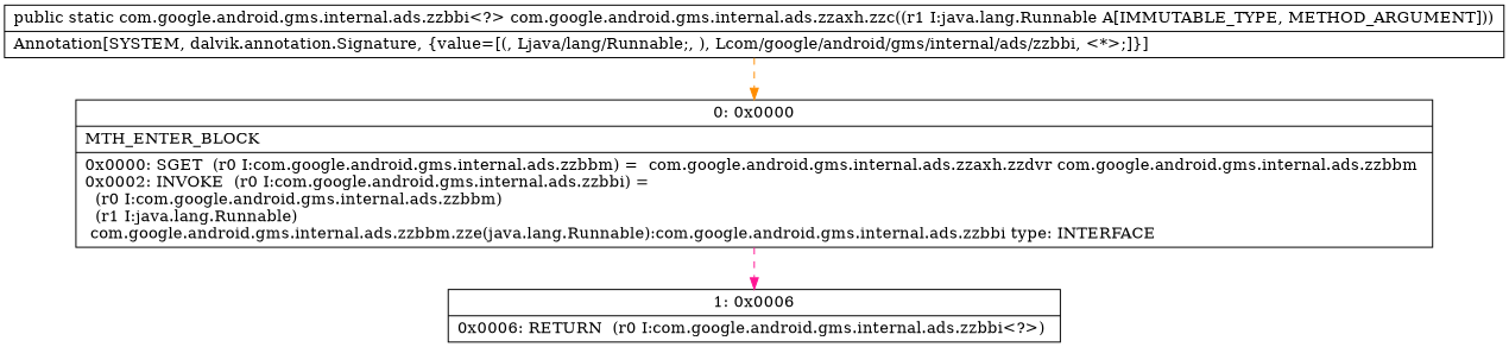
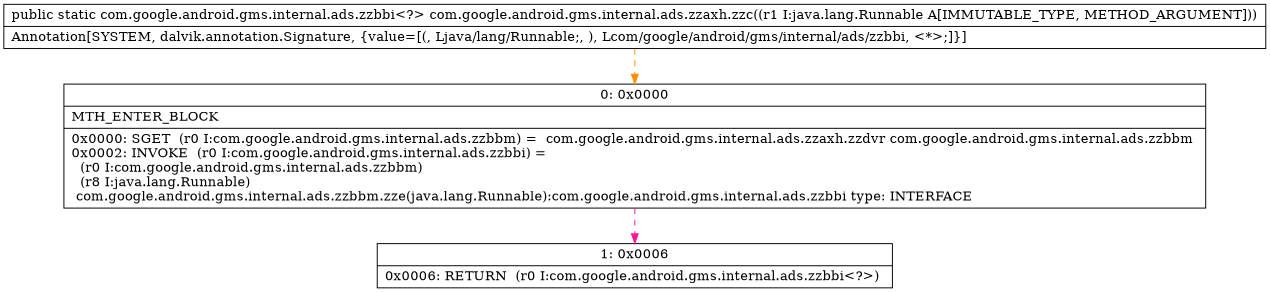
  digraph {
    node [shape=record]
    edge [style=dashed]
-   n1 [label="{0\:\ 0x0000|MTH_ENTER_BLOCK\l|0x0000: SGET  (r0 I:com.google.android.gms.internal.ads.zzbbm) =  com.google.android.gms.internal.ads.zzaxh.zzdvr com.google.android.gms.internal.ads.zzbbm \l0x0002: INVOKE  (r0 I:com.google.android.gms.internal.ads.zzbbi) = \l  (r0 I:com.google.android.gms.internal.ads.zzbbm)\l  (r1 I:java.lang.Runnable)\l com.google.android.gms.internal.ads.zzbbm.zze(java.lang.Runnable):com.google.android.gms.internal.ads.zzbbi type: INTERFACE \l}"]
+   n1 [label="{0\:\ 0x0000|MTH_ENTER_BLOCK\l|0x0000: SGET  (r0 I:com.google.android.gms.internal.ads.zzbbm) =  com.google.android.gms.internal.ads.zzaxh.zzdvr com.google.android.gms.internal.ads.zzbbm \l0x0002: INVOKE  (r0 I:com.google.android.gms.internal.ads.zzbbi) = \l  (r0 I:com.google.android.gms.internal.ads.zzbbm)\l  (r8 I:java.lang.Runnable)\l com.google.android.gms.internal.ads.zzbbm.zze(java.lang.Runnable):com.google.android.gms.internal.ads.zzbbi type: INTERFACE \l}"]
    n2 [label="{1\:\ 0x0006|0x0006: RETURN  (r0 I:com.google.android.gms.internal.ads.zzbbi\<?\>) \l}"]
    n3 [label="{public static com.google.android.gms.internal.ads.zzbbi\<?\> com.google.android.gms.internal.ads.zzaxh.zzc((r1 I:java.lang.Runnable A[IMMUTABLE_TYPE, METHOD_ARGUMENT]))  | Annotation[SYSTEM, dalvik.annotation.Signature, \{value=[(, Ljava\/lang\/Runnable;, ), Lcom\/google\/android\/gms\/internal\/ads\/zzbbi, \<*\>;]\}]\l}"]
    n1 -> n2 [color=deeppink]
    n3 -> n1 [color=darkorange]
  }
